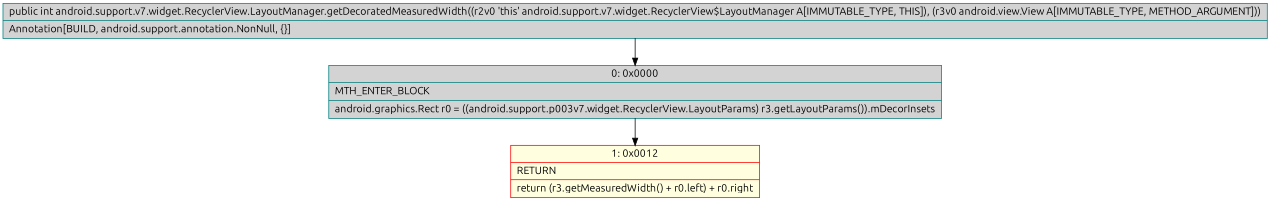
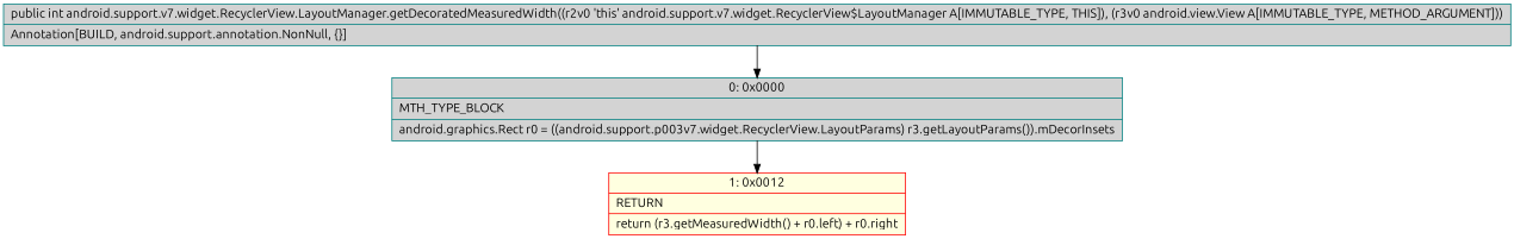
  digraph {
    fontname=Ubuntu
    node [shape=record style=filled fillcolor=lightgrey color=teal fontname=Ubuntu]
    edge [fontname=Ubuntu]
-   n1 [label="{0\:\ 0x0000|MTH_ENTER_BLOCK\l|android.graphics.Rect r0 = ((android.support.p003v7.widget.RecyclerView.LayoutParams) r3.getLayoutParams()).mDecorInsets\l}"]
+   n1 [label="{0\:\ 0x0000|MTH_TYPE_BLOCK\l|android.graphics.Rect r0 = ((android.support.p003v7.widget.RecyclerView.LayoutParams) r3.getLayoutParams()).mDecorInsets\l}"]
    n2 [label="{1\:\ 0x0012|RETURN\l|return (r3.getMeasuredWidth() + r0.left) + r0.right\l}" fillcolor=lightyellow color=red]
    n3 [label="{public int android.support.v7.widget.RecyclerView.LayoutManager.getDecoratedMeasuredWidth((r2v0 'this' android.support.v7.widget.RecyclerView$LayoutManager A[IMMUTABLE_TYPE, THIS]), (r3v0 android.view.View A[IMMUTABLE_TYPE, METHOD_ARGUMENT]))  | Annotation[BUILD, android.support.annotation.NonNull, \{\}]\l}"]
    n1 -> n2
    n3 -> n1
  }
